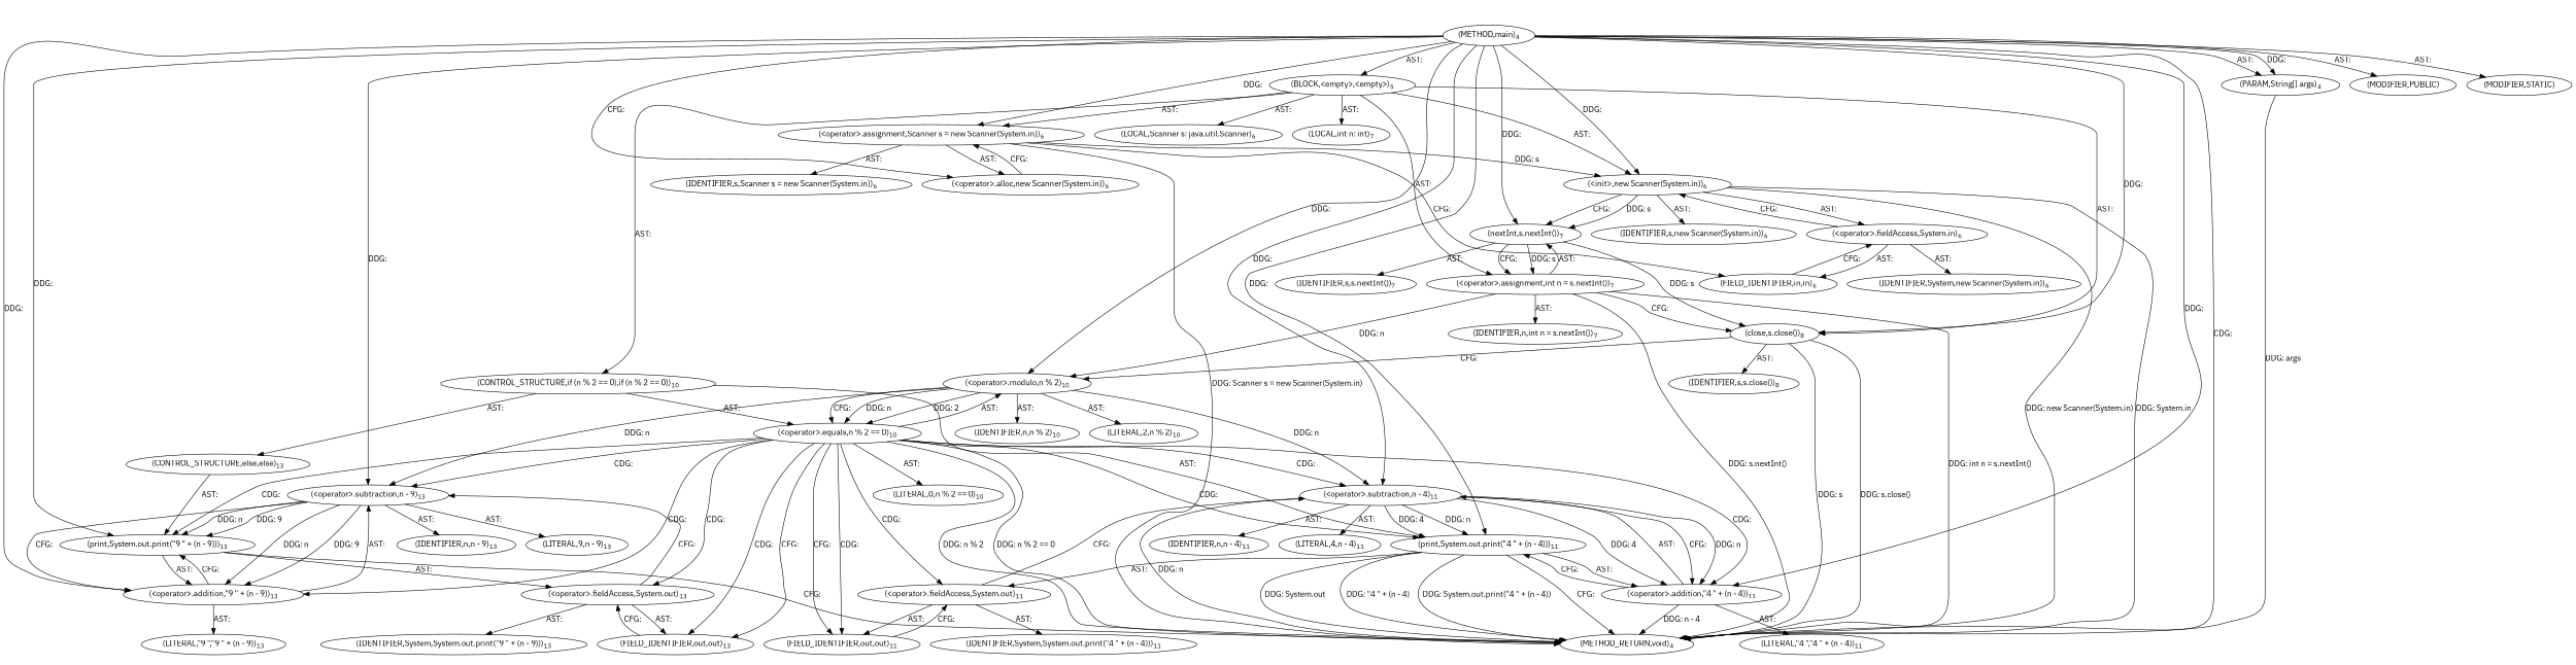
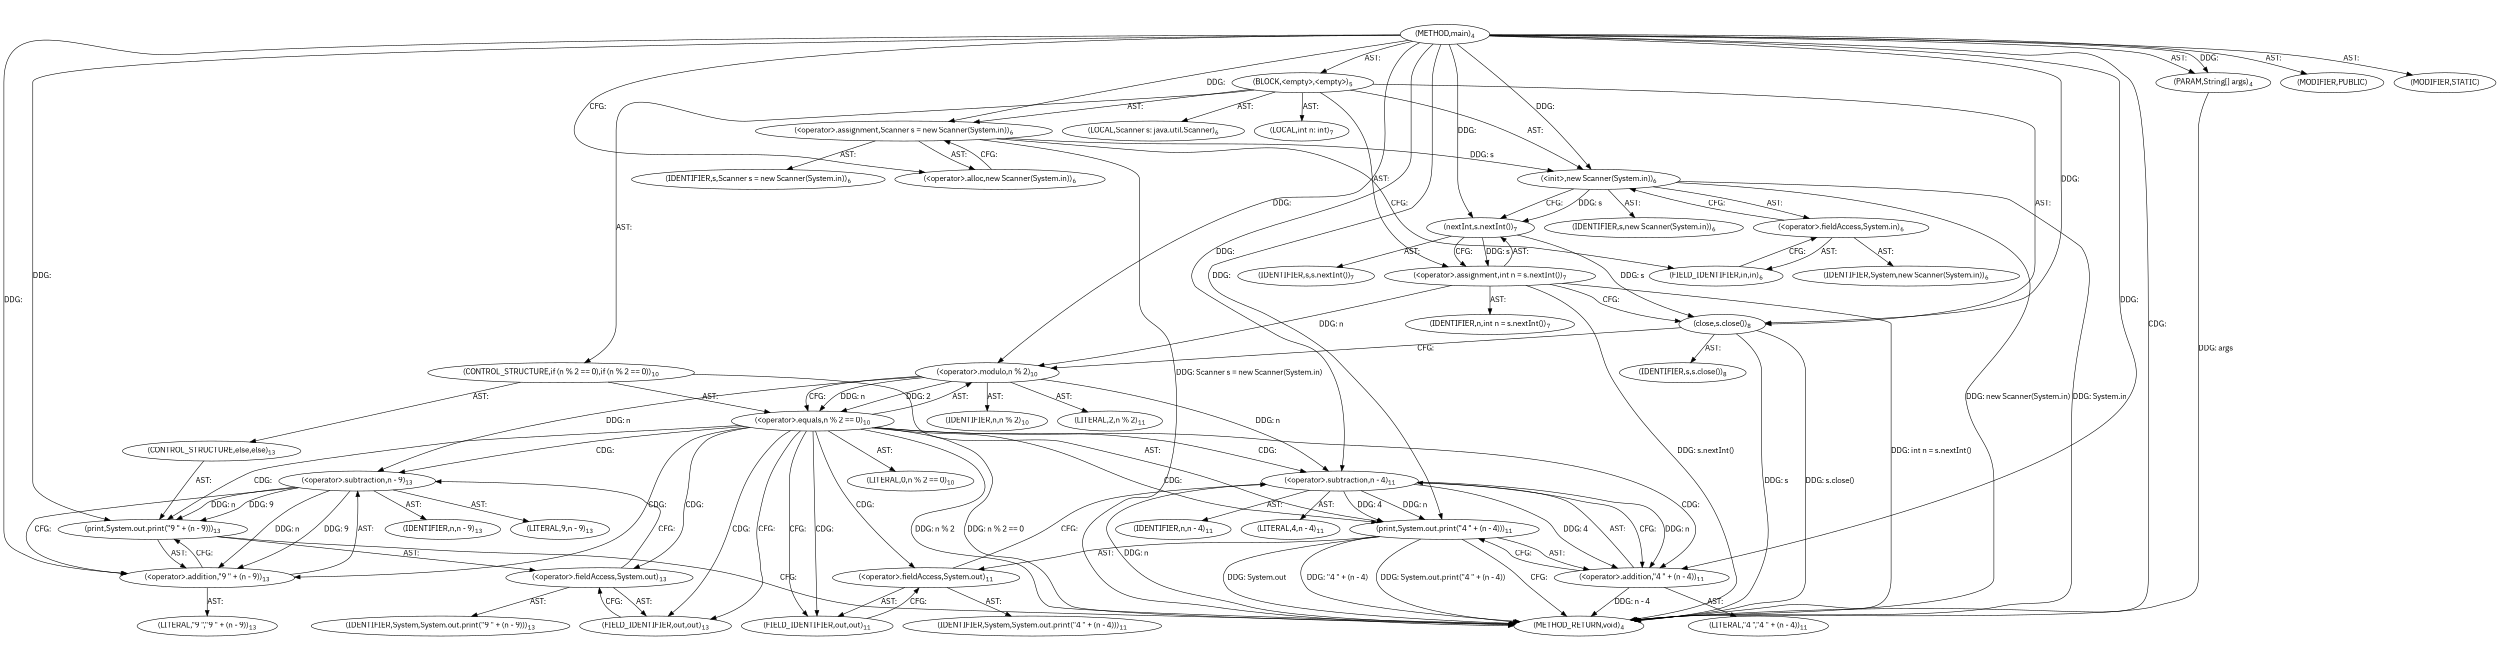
  digraph {
    fontname="IBM Plex Sans"
    node [fontname="IBM Plex Sans"]
    edge [fontname="IBM Plex Sans"]
    n1 [label=<(METHOD,main)<SUB>4</SUB>>]
    n2 [label=<(PARAM,String[] args)<SUB>4</SUB>>]
    n3 [label=<(BLOCK,&lt;empty&gt;,&lt;empty&gt;)<SUB>5</SUB>>]
    n4 [label=<(&lt;operator&gt;.assignment,Scanner s = new Scanner(System.in))<SUB>6</SUB>>]
    n5 [label=<(&lt;operator&gt;.alloc,new Scanner(System.in))<SUB>6</SUB>>]
    n6 [label=<(&lt;init&gt;,new Scanner(System.in))<SUB>6</SUB>>]
    n7 [label=<(nextInt,s.nextInt())<SUB>7</SUB>>]
    n8 [label=<(close,s.close())<SUB>8</SUB>>]
    n9 [label=<(&lt;operator&gt;.modulo,n % 2)<SUB>10</SUB>>]
    n10 [label=<(print,System.out.print(&quot;4 &quot; + (n - 4)))<SUB>11</SUB>>]
    n11 [label=<(&lt;operator&gt;.addition,&quot;4 &quot; + (n - 4))<SUB>11</SUB>>]
    n12 [label=<(&lt;operator&gt;.subtraction,n - 4)<SUB>11</SUB>>]
    n13 [label=<(print,System.out.print(&quot;9 &quot; + (n - 9)))<SUB>13</SUB>>]
    n14 [label=<(&lt;operator&gt;.addition,&quot;9 &quot; + (n - 9))<SUB>13</SUB>>]
    n15 [label=<(&lt;operator&gt;.subtraction,n - 9)<SUB>13</SUB>>]
    n16 [label=<(MODIFIER,PUBLIC)>]
    n17 [label=<(MODIFIER,STATIC)>]
    n18 [label=<(METHOD_RETURN,void)<SUB>4</SUB>>]
    n19 [label=<(LOCAL,Scanner s: java.util.Scanner)<SUB>6</SUB>>]
    n20 [label=<(LOCAL,int n: int)<SUB>7</SUB>>]
    n21 [label=<(&lt;operator&gt;.assignment,int n = s.nextInt())<SUB>7</SUB>>]
    n22 [label=<(CONTROL_STRUCTURE,if (n % 2 == 0),if (n % 2 == 0))<SUB>10</SUB>>]
    n23 [label=<(IDENTIFIER,s,Scanner s = new Scanner(System.in))<SUB>6</SUB>>]
    n24 [label=<(FIELD_IDENTIFIER,in,in)<SUB>6</SUB>>]
    n25 [label=<(IDENTIFIER,s,new Scanner(System.in))<SUB>6</SUB>>]
    n26 [label=<(&lt;operator&gt;.fieldAccess,System.in)<SUB>6</SUB>>]
    n27 [label=<(IDENTIFIER,s,s.nextInt())<SUB>7</SUB>>]
    n28 [label=<(IDENTIFIER,s,s.close())<SUB>8</SUB>>]
    n29 [label=<(&lt;operator&gt;.equals,n % 2 == 0)<SUB>10</SUB>>]
    n30 [label=<(LITERAL,0,n % 2 == 0)<SUB>10</SUB>>]
    n31 [label=<(&lt;operator&gt;.fieldAccess,System.out)<SUB>11</SUB>>]
    n32 [label=<(FIELD_IDENTIFIER,out,out)<SUB>11</SUB>>]
    n33 [label=<(&lt;operator&gt;.fieldAccess,System.out)<SUB>13</SUB>>]
    n34 [label=<(FIELD_IDENTIFIER,out,out)<SUB>13</SUB>>]
    n35 [label=<(IDENTIFIER,n,n % 2)<SUB>10</SUB>>]
-   n36 [label=<(LITERAL,2,n % 2)<SUB>10</SUB>>]
+   n36 [label=<(LITERAL,2,n % 2)<SUB>11</SUB>>]
    n37 [label=<(LITERAL,&quot;4 &quot;,&quot;4 &quot; + (n - 4))<SUB>11</SUB>>]
    n38 [label=<(IDENTIFIER,n,n - 4)<SUB>11</SUB>>]
    n39 [label=<(LITERAL,4,n - 4)<SUB>11</SUB>>]
    n40 [label=<(LITERAL,&quot;9 &quot;,&quot;9 &quot; + (n - 9))<SUB>13</SUB>>]
    n41 [label=<(IDENTIFIER,n,n - 9)<SUB>13</SUB>>]
    n42 [label=<(LITERAL,9,n - 9)<SUB>13</SUB>>]
    n43 [label=<(IDENTIFIER,n,int n = s.nextInt())<SUB>7</SUB>>]
    n44 [label=<(CONTROL_STRUCTURE,else,else)<SUB>13</SUB>>]
    n45 [label=<(IDENTIFIER,System,new Scanner(System.in))<SUB>6</SUB>>]
    n46 [label=<(IDENTIFIER,System,System.out.print(&quot;4 &quot; + (n - 4)))<SUB>11</SUB>>]
    n47 [label=<(IDENTIFIER,System,System.out.print(&quot;9 &quot; + (n - 9)))<SUB>13</SUB>>]
    n1 -> n2 [label="AST: "]
    n1 -> n2 [label="DDG: "]
    n1 -> n3 [label="AST: "]
    n1 -> n4 [label="DDG: "]
    n1 -> n5 [label="CFG: "]
    n1 -> n6 [label="DDG: "]
    n1 -> n7 [label="DDG: "]
    n1 -> n8 [label="DDG: "]
    n1 -> n9 [label="DDG: "]
    n1 -> n10 [label="DDG: "]
    n1 -> n11 [label="DDG: "]
    n1 -> n12 [label="DDG: "]
    n1 -> n13 [label="DDG: "]
    n1 -> n14 [label="DDG: "]
-   n1 -> n15 [label="DDG: "]
    n1 -> n16 [label="AST: "]
    n1 -> n17 [label="AST: "]
    n1 -> n18 [label="CDG: "]
    n2 -> n18 [label="DDG: args"]
    n3 -> n4 [label="AST: "]
    n3 -> n6 [label="AST: "]
    n3 -> n8 [label="AST: "]
    n3 -> n19 [label="AST: "]
    n3 -> n20 [label="AST: "]
    n3 -> n21 [label="AST: "]
    n3 -> n22 [label="AST: "]
    n4 -> n5 [label="AST: "]
    n4 -> n6 [label="DDG: s"]
    n4 -> n18 [label="DDG: Scanner s = new Scanner(System.in)"]
    n4 -> n23 [label="AST: "]
    n4 -> n24 [label="CFG: "]
    n5 -> n4 [label="CFG: "]
    n6 -> n7 [label="CFG: "]
    n6 -> n7 [label="DDG: s"]
    n6 -> n18 [label="DDG: System.in"]
    n6 -> n18 [label="DDG: new Scanner(System.in)"]
    n6 -> n25 [label="AST: "]
    n6 -> n26 [label="AST: "]
    n7 -> n8 [label="DDG: s"]
    n7 -> n21 [label="CFG: "]
    n7 -> n21 [label="DDG: s"]
    n7 -> n27 [label="AST: "]
    n8 -> n9 [label="CFG: "]
    n8 -> n18 [label="DDG: s"]
    n8 -> n18 [label="DDG: s.close()"]
    n8 -> n28 [label="AST: "]
    n9 -> n12 [label="DDG: n"]
    n9 -> n15 [label="DDG: n"]
    n9 -> n29 [label="CFG: "]
    n9 -> n29 [label="DDG: n"]
    n9 -> n29 [label="DDG: 2"]
    n9 -> n35 [label="AST: "]
    n9 -> n36 [label="AST: "]
    n10 -> n11 [label="AST: "]
    n10 -> n18 [label="CFG: "]
    n10 -> n18 [label="DDG: System.out"]
    n10 -> n18 [label="DDG: &quot;4 &quot; + (n - 4)"]
    n10 -> n18 [label="DDG: System.out.print(&quot;4 &quot; + (n - 4))"]
    n10 -> n31 [label="AST: "]
    n11 -> n10 [label="CFG: "]
    n11 -> n12 [label="AST: "]
    n11 -> n18 [label="DDG: n - 4"]
    n11 -> n37 [label="AST: "]
    n12 -> n10 [label="DDG: n"]
    n12 -> n10 [label="DDG: 4"]
    n12 -> n11 [label="CFG: "]
    n12 -> n11 [label="DDG: n"]
    n12 -> n11 [label="DDG: 4"]
    n12 -> n18 [label="DDG: n"]
    n12 -> n38 [label="AST: "]
    n12 -> n39 [label="AST: "]
    n13 -> n14 [label="AST: "]
    n13 -> n18 [label="CFG: "]
    n13 -> n33 [label="AST: "]
    n14 -> n13 [label="CFG: "]
    n14 -> n15 [label="AST: "]
    n14 -> n40 [label="AST: "]
    n15 -> n13 [label="DDG: n"]
    n15 -> n13 [label="DDG: 9"]
    n15 -> n14 [label="CFG: "]
    n15 -> n14 [label="DDG: n"]
    n15 -> n14 [label="DDG: 9"]
    n15 -> n41 [label="AST: "]
    n15 -> n42 [label="AST: "]
    n21 -> n7 [label="AST: "]
    n21 -> n8 [label="CFG: "]
    n21 -> n9 [label="DDG: n"]
    n21 -> n18 [label="DDG: s.nextInt()"]
    n21 -> n18 [label="DDG: int n = s.nextInt()"]
    n21 -> n43 [label="AST: "]
    n22 -> n10 [label="AST: "]
    n22 -> n29 [label="AST: "]
    n22 -> n44 [label="AST: "]
    n24 -> n26 [label="CFG: "]
    n26 -> n6 [label="CFG: "]
    n26 -> n24 [label="AST: "]
    n26 -> n45 [label="AST: "]
    n29 -> n9 [label="AST: "]
    n29 -> n10 [label="CDG: "]
    n29 -> n11 [label="CDG: "]
    n29 -> n12 [label="CDG: "]
    n29 -> n13 [label="CDG: "]
    n29 -> n14 [label="CDG: "]
    n29 -> n15 [label="CDG: "]
    n29 -> n18 [label="DDG: n % 2"]
    n29 -> n18 [label="DDG: n % 2 == 0"]
    n29 -> n30 [label="AST: "]
    n29 -> n31 [label="CDG: "]
    n29 -> n32 [label="CFG: "]
    n29 -> n32 [label="CDG: "]
    n29 -> n33 [label="CDG: "]
    n29 -> n34 [label="CFG: "]
    n29 -> n34 [label="CDG: "]
    n31 -> n12 [label="CFG: "]
    n31 -> n32 [label="AST: "]
    n31 -> n46 [label="AST: "]
    n32 -> n31 [label="CFG: "]
    n33 -> n15 [label="CFG: "]
    n33 -> n34 [label="AST: "]
    n33 -> n47 [label="AST: "]
    n34 -> n33 [label="CFG: "]
    n44 -> n13 [label="AST: "]
  }
